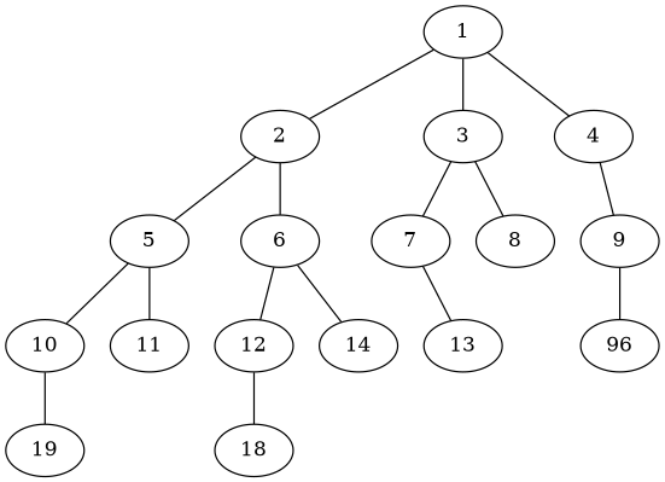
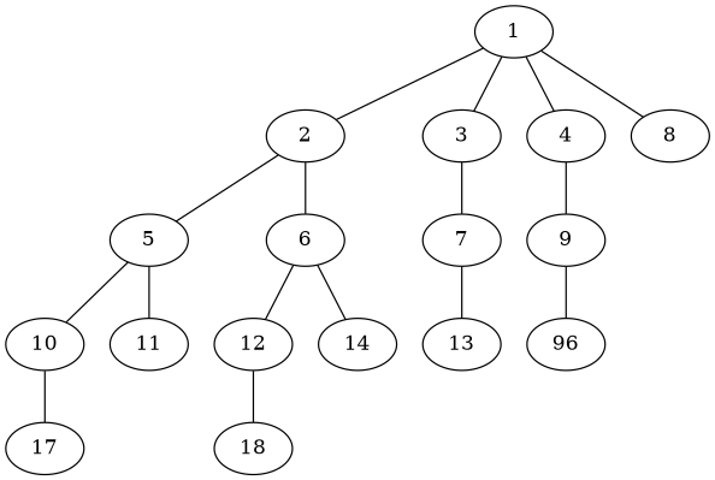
  graph {
    node [chem=C]
    edge [valence=1]
    1
    2
    3
    4 [chem=N]
    5
    6
    7
    8 [chem=O]
    9
    10
    11 [chem=Cl]
    12
    14 [chem=H]
    13 [chem=Cl]
    n15 [chem=H label=96]
-   17 [chem=H label=19]
+   17 [chem=H]
    18 [chem=H]
    1 -- 2
    1 -- 3
    1 -- 4 [valence=2]
    2 -- 5
    2 -- 6 [valence=2]
    3 -- 7 [valence=2]
-   3 -- 8
+   1 -- 8
    4 -- 9
    5 -- 10 [valence=2]
    5 -- 11
    6 -- 12
    6 -- 14
    7 -- 13
    9 -- n15
    10 -- 17
    12 -- 18
  }
